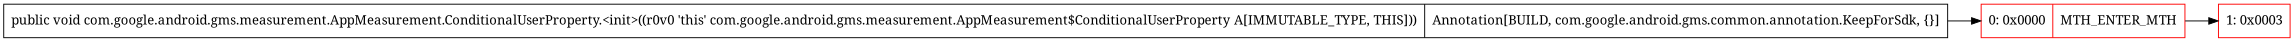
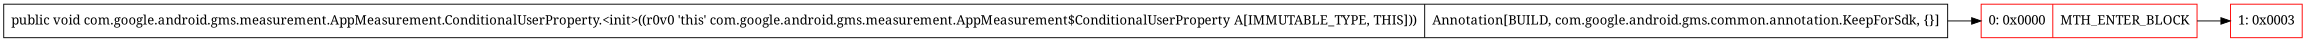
  digraph {
    rankdir=LR
    fontname="Noto Serif"
    node [color=red shape=record fontname="Noto Serif"]
    edge [fontname="Noto Serif"]
-   n1 [label="{0\:\ 0x0000|MTH_ENTER_MTH\l}"]
+   n1 [label="{0\:\ 0x0000|MTH_ENTER_BLOCK\l}"]
    n2 [label="{1\:\ 0x0003}"]
    n3 [label="{public void com.google.android.gms.measurement.AppMeasurement.ConditionalUserProperty.\<init\>((r0v0 'this' com.google.android.gms.measurement.AppMeasurement$ConditionalUserProperty A[IMMUTABLE_TYPE, THIS]))  | Annotation[BUILD, com.google.android.gms.common.annotation.KeepForSdk, \{\}]\l}" color=""]
    subgraph cluster_1 {
      label="R(0)"
    }
    n1 -> n2
    n3 -> n1
  }
